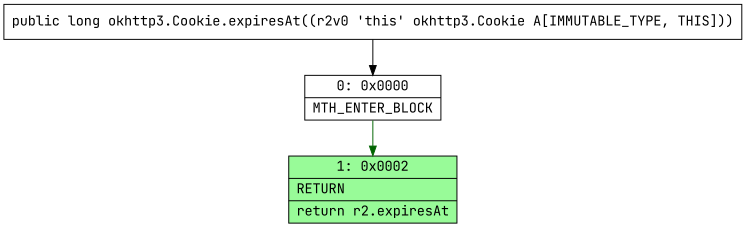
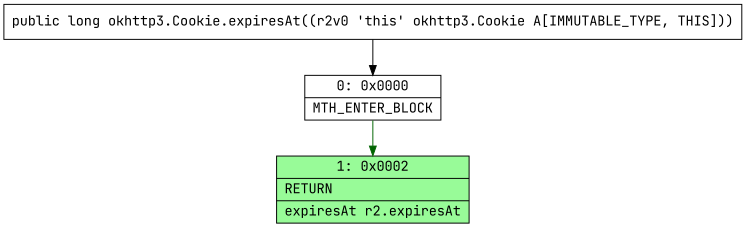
  digraph {
    fontname="JetBrains Mono"
    node [shape=record style=filled fillcolor=white fontname="JetBrains Mono"]
    edge [fontname="JetBrains Mono"]
    n1 [label="{0\:\ 0x0000|MTH_ENTER_BLOCK\l}"]
-   n2 [label="{1\:\ 0x0002|RETURN\l|return r2.expiresAt\l}" fillcolor=palegreen]
+   n2 [label="{1\:\ 0x0002|RETURN\l|expiresAt r2.expiresAt\l}" fillcolor=palegreen]
    n3 [label="{public long okhttp3.Cookie.expiresAt((r2v0 'this' okhttp3.Cookie A[IMMUTABLE_TYPE, THIS])) }"]
    n1 -> n2 [color=darkgreen]
    n3 -> n1 [color=black]
  }
